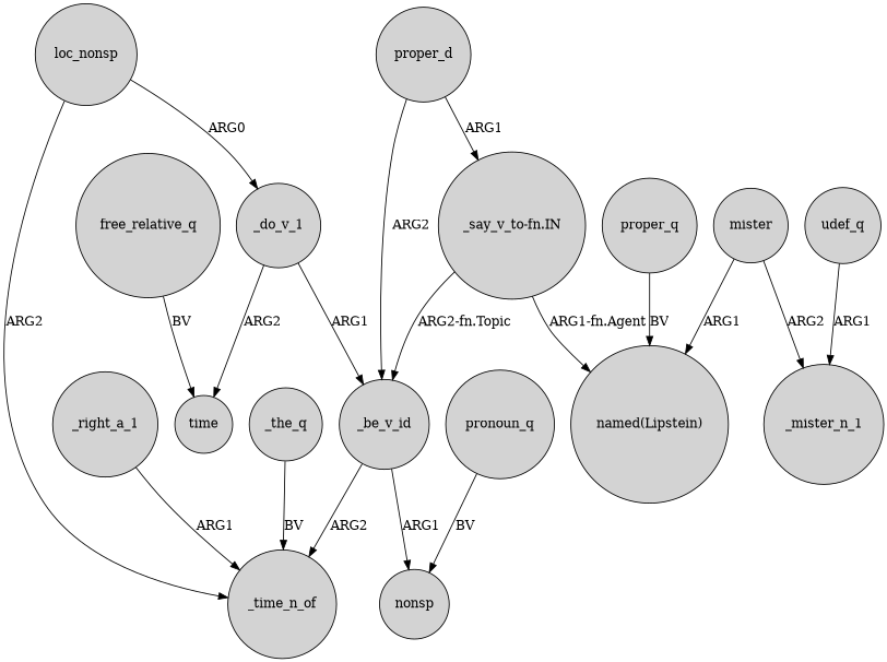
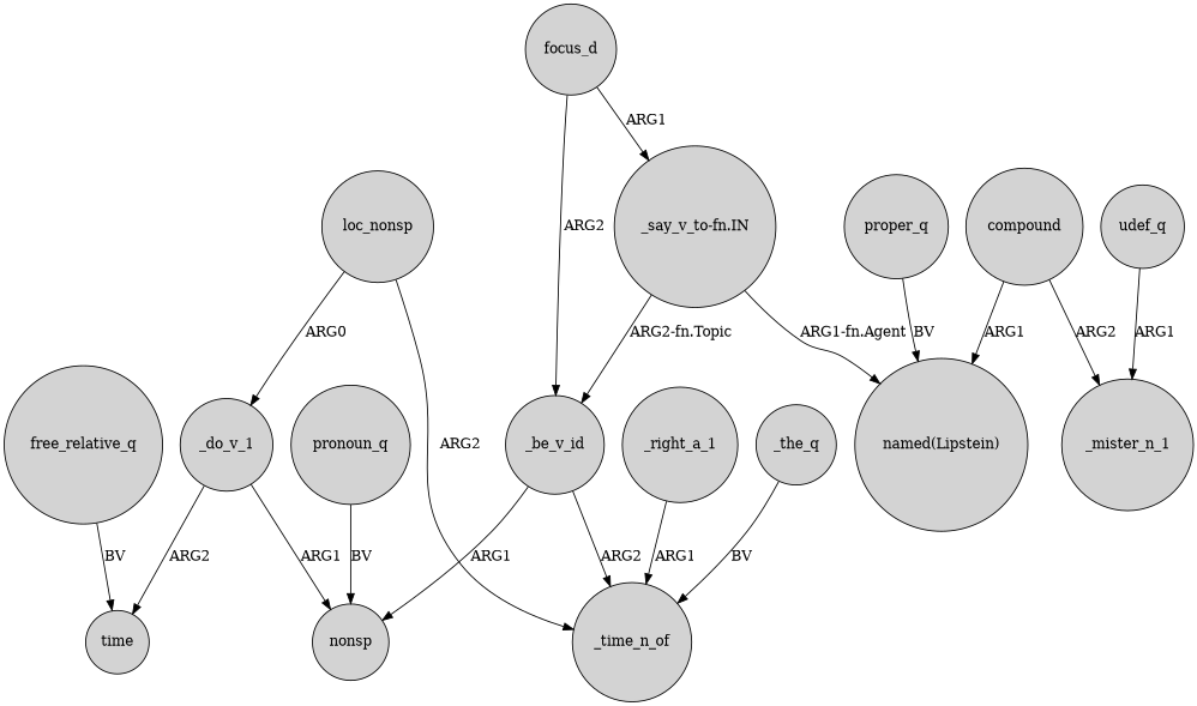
  digraph {
    node [shape=circle style=filled]
-   focus_d [label=proper_d]
+   focus_d
    _be_v_id
    "_say_v_to-fn.IN"
    _time_n_of
    n5 [label=nonsp]
    "named(Lipstein)"
    loc_nonsp
    _do_v_1
    n9 [label=time]
-   compound [label=mister]
+   compound
    _mister_n_1
    udef_q
    proper_q
    pronoun_q
    _the_q
    free_relative_q
    _right_a_1
    focus_d -> _be_v_id [label=ARG2]
    focus_d -> "_say_v_to-fn.IN" [label=ARG1]
    _be_v_id -> _time_n_of [label=ARG2]
    _be_v_id -> n5 [label=ARG1]
    "_say_v_to-fn.IN" -> _be_v_id [label="ARG2-fn.Topic"]
    "_say_v_to-fn.IN" -> "named(Lipstein)" [label="ARG1-fn.Agent"]
    loc_nonsp -> _time_n_of [label=ARG2]
    loc_nonsp -> _do_v_1 [label=ARG0]
-   _do_v_1 -> _be_v_id [label=ARG1]
+   _do_v_1 -> n5 [label=ARG1]
    _do_v_1 -> n9 [label=ARG2]
    compound -> "named(Lipstein)" [label=ARG1]
    compound -> _mister_n_1 [label=ARG2]
    udef_q -> _mister_n_1 [label=ARG1]
    proper_q -> "named(Lipstein)" [label=BV]
    pronoun_q -> n5 [label=BV]
    _the_q -> _time_n_of [label=BV]
    free_relative_q -> n9 [label=BV]
    _right_a_1 -> _time_n_of [label=ARG1]
  }
